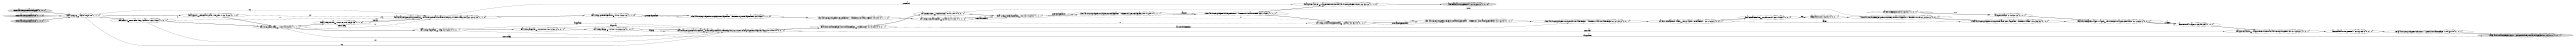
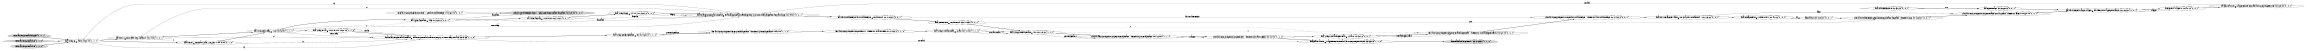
  digraph {
    rankdir=LR
    node [fillcolor=white shape=ellipse style=filled]
    edge [style=bold]
    n1 [label="verify(libvirtComputingResource,times(1)).getLibvirtUtilitiesHelper()@@@32@@@['0', '0', '1']"]
    n2 [fillcolor=lightgray label="verify(libvirtUtilitiesHelper,times(1)).getConnectionByVmName(dhcpName)@@@34@@@['0', '0', '1']"]
    n3 [label="final Connect conn = Mockito.mock()@@@11@@@['0', '0', '1']"]
    n4 [label="final String guestBridgeName = \"br0\"@@@12@@@['1', '1', '1']"]
    n5 [label="when(libvirtUtilitiesHelper.getConnectionByVmName(dhcpName)).thenReturn(conn)@@@22@@@['0', '0', '1']"]
    n6 [label="when(libvirtComputingResource.getOvsPvlanDhcpHostPath()).thenReturn(ovsPvlanDhcpHostPath)@@@16@@@['0', '0', '1']"]
    n7 [label="when(libvirtComputingResource.getGuestBridgeName()).thenReturn(guestBridgeName)@@@13@@@['1', '1', '1']"]
    n8 [label="when(libvirtComputingResource.getInterfaces(conn,dhcpName)).thenReturn(ifaces)@@@23@@@['0', '0', '1']"]
    n9 [fillcolor=lightgray label="testPvlanSetupCommandDhcpAdd['0', '0', '1']"]
    n10 [label="final String op = \"add\"@@@3@@@['1', '1', '1']"]
    n11 [label="final PvlanSetupCommand command = PvlanSetupCommand.createDhcpSetup(op,uri,networkTag,dhcpName,dhcpMac,dhcpIp)@@@9@@@['0', '0', '1']"]
    n12 [label="final URI uri = URI.create(\"http://localhost\")@@@4@@@['1', '0', '1']"]
    n13 [label="final URI uri = URI.create(\"pvlan://200-p200\")@@@4@@@['0', '1', '0']"]
    n14 [label="final PvlanSetupCommand command = PvlanSetupCommand.createVmSetup(op,uri,networkTag,vmMac)@@@7@@@['1', '1', '0']"]
    n15 [label="final String dhcpIp = \"127.0.0.1\"@@@8@@@['0', '0', '1']"]
    n16 [label="final Answer answer = wrapper.execute(command,libvirtComputingResource)@@@30@@@['0', '0', '1']"]
    n17 [label="final LibvirtUtilitiesHelper libvirtUtilitiesHelper = Mockito.mock()@@@10@@@['0', '0', '1']"]
-   n18 [label="assertFalse(answer.getResult())@@@31@@@['0', '0', '1']"]
    n19 [label="when(libvirtComputingResource.getGuestBridgeName()).thenReturn(guestBridgeName)@@@9@@@['1', '1', '0']"]
    n20 [label="when(libvirtComputingResource.getTimeout()).thenReturn(Duration.ZERO)@@@10@@@['1', '1', '0']"]
    n21 [label="final String ovsPvlanVmPath = \"/pvlan\"@@@11@@@['1', '1', '0']"]
    n22 [label="final List<InterfaceDef> ifaces = new ArrayList<InterfaceDef>()@@@18@@@['0', '0', '1']"]
    n23 [label="final InterfaceDef nic = Mockito.mock()@@@19@@@['0', '0', '1']"]
    n24 [label="ifaces.add(nic)@@@20@@@['0', '0', '1']"]
    n25 [label="final LibvirtRequestWrapper wrapper = LibvirtRequestWrapper.getInstance()@@@28@@@['0', '0', '1']"]
    n26 [label="assertNotNull(wrapper)@@@29@@@['0', '0', '1']"]
    n27 [label="when(libvirtComputingResource.getLibvirtUtilitiesHelper()).thenReturn(libvirtUtilitiesHelper)@@@17@@@['0', '0', '1']"]
    n28 [label="final String networkTag = \"/105\"@@@5@@@['1', '1', '1']"]
    n29 [label="final Answer answer = wrapper.execute(command,libvirtComputingResource)@@@15@@@['1', '1', '0']"]
    n30 [label="final String guestBridgeName = \"br0\"@@@8@@@['1', '1', '0']"]
    n31 [label="when(libvirtComputingResource.getTimeout()).thenReturn(Duration.ZERO)@@@14@@@['1', '1', '1']"]
    n32 [label="final String dhcpName = \"dhcp\"@@@6@@@['0', '0', '1']"]
    n33 [label="final String vmMac = \"00:00:00:00\"@@@6@@@['1', '1', '0']"]
    n34 [label="final LibvirtException e@@@25@@@['0', '0', '1']" shape=diamond]
    n35 [label="fail(e.getMessage())@@@26@@@['0', '0', '1']"]
    n36 [fillcolor=lightgray label="testPvlanSetupCommandVm['0', '1', '0']" shape=diamond]
    n37 [fillcolor=lightgray label="testPvlanSetupCommandVm['1', '0', '0']"]
    n38 [label="final String ovsPvlanDhcpHostPath = \"/pvlan\"@@@15@@@['0', '0', '1']"]
    n39 [label="final String dhcpMac = \"00:00:00:00\"@@@7@@@['0', '0', '1']"]
    n40 [fillcolor=lightgray label="assertFalse(answer.getResult())@@@16@@@['1', '1', '0']"]
    n1 -> n2
    n3 -> n4
    n3 -> n5 [label=conn style=solid]
    n4 -> n6 [label=0 style=dashed]
    n4 -> n7 [label=guestBridgeName style=solid]
    n4 -> n7
    n5 -> n8
    n6 -> n27
    n7 -> n31 [label=wrapper style=solid]
    n7 -> n31
    n8 -> n25
    n9 -> n10
    n10 -> n11 [label=op style=solid]
    n10 -> n12
    n10 -> n13
    n10 -> n14 [label=op style=solid]
    n11 -> n16 [label=command style=solid]
    n11 -> n17
    n12 -> n11 [label=uri style=solid]
    n12 -> n13 [label=0 style=dashed]
    n12 -> n14 [label=uri style=solid]
    n12 -> n28
    n13 -> n14 [label=uri style=solid]
    n13 -> n28
    n14 -> n29 [label=command style=solid]
    n14 -> n30
    n15 -> n11
    n15 -> n11 [label=dhcpIp style=solid]
-   n16 -> n18
    n17 -> n3
    n17 -> n27 [label=libvirtUtilitiesHelper style=solid]
-   n18 -> n1
    n19 -> n20
    n20 -> n21
    n21 -> n4
    n21 -> n4 [label=ovsPvlanVmPath style=solid]
    n21 -> n38 [label=0 style=dashed]
    n22 -> n8 [label=ifaces style=solid]
    n22 -> n23
    n23 -> n24 [label=nic style=solid]
    n23 -> n24
    n24 -> n5
    n25 -> n26
    n25 -> n26 [label=wrapper style=solid]
    n26 -> n16
    n27 -> n22
    n28 -> n11 [label=networkTag style=solid]
    n28 -> n14 [label=networkTag style=solid]
    n28 -> n32
    n28 -> n33
    n29 -> n40
    n30 -> n19 [label=guestBridgeName style=solid]
    n30 -> n19
    n31 -> n29
    n31 -> n38
    n32 -> n2 [label=dhcpName style=solid]
    n32 -> n11 [label=dhcpName style=solid]
    n32 -> n39
    n33 -> n14 [label=vmMac style=solid]
    n33 -> n14
    n33 -> n32 [label=0 style=dashed]
    n34 -> n35 [label=true style=dotted]
    n34 -> n35
    n35 -> n25
    n36 -> n10
    n37 -> n10
    n38 -> n6
    n38 -> n6 [label=ovsPvlanDhcpHostPath style=solid]
    n39 -> n11 [label=dhcpMac style=solid]
    n39 -> n15
  }
